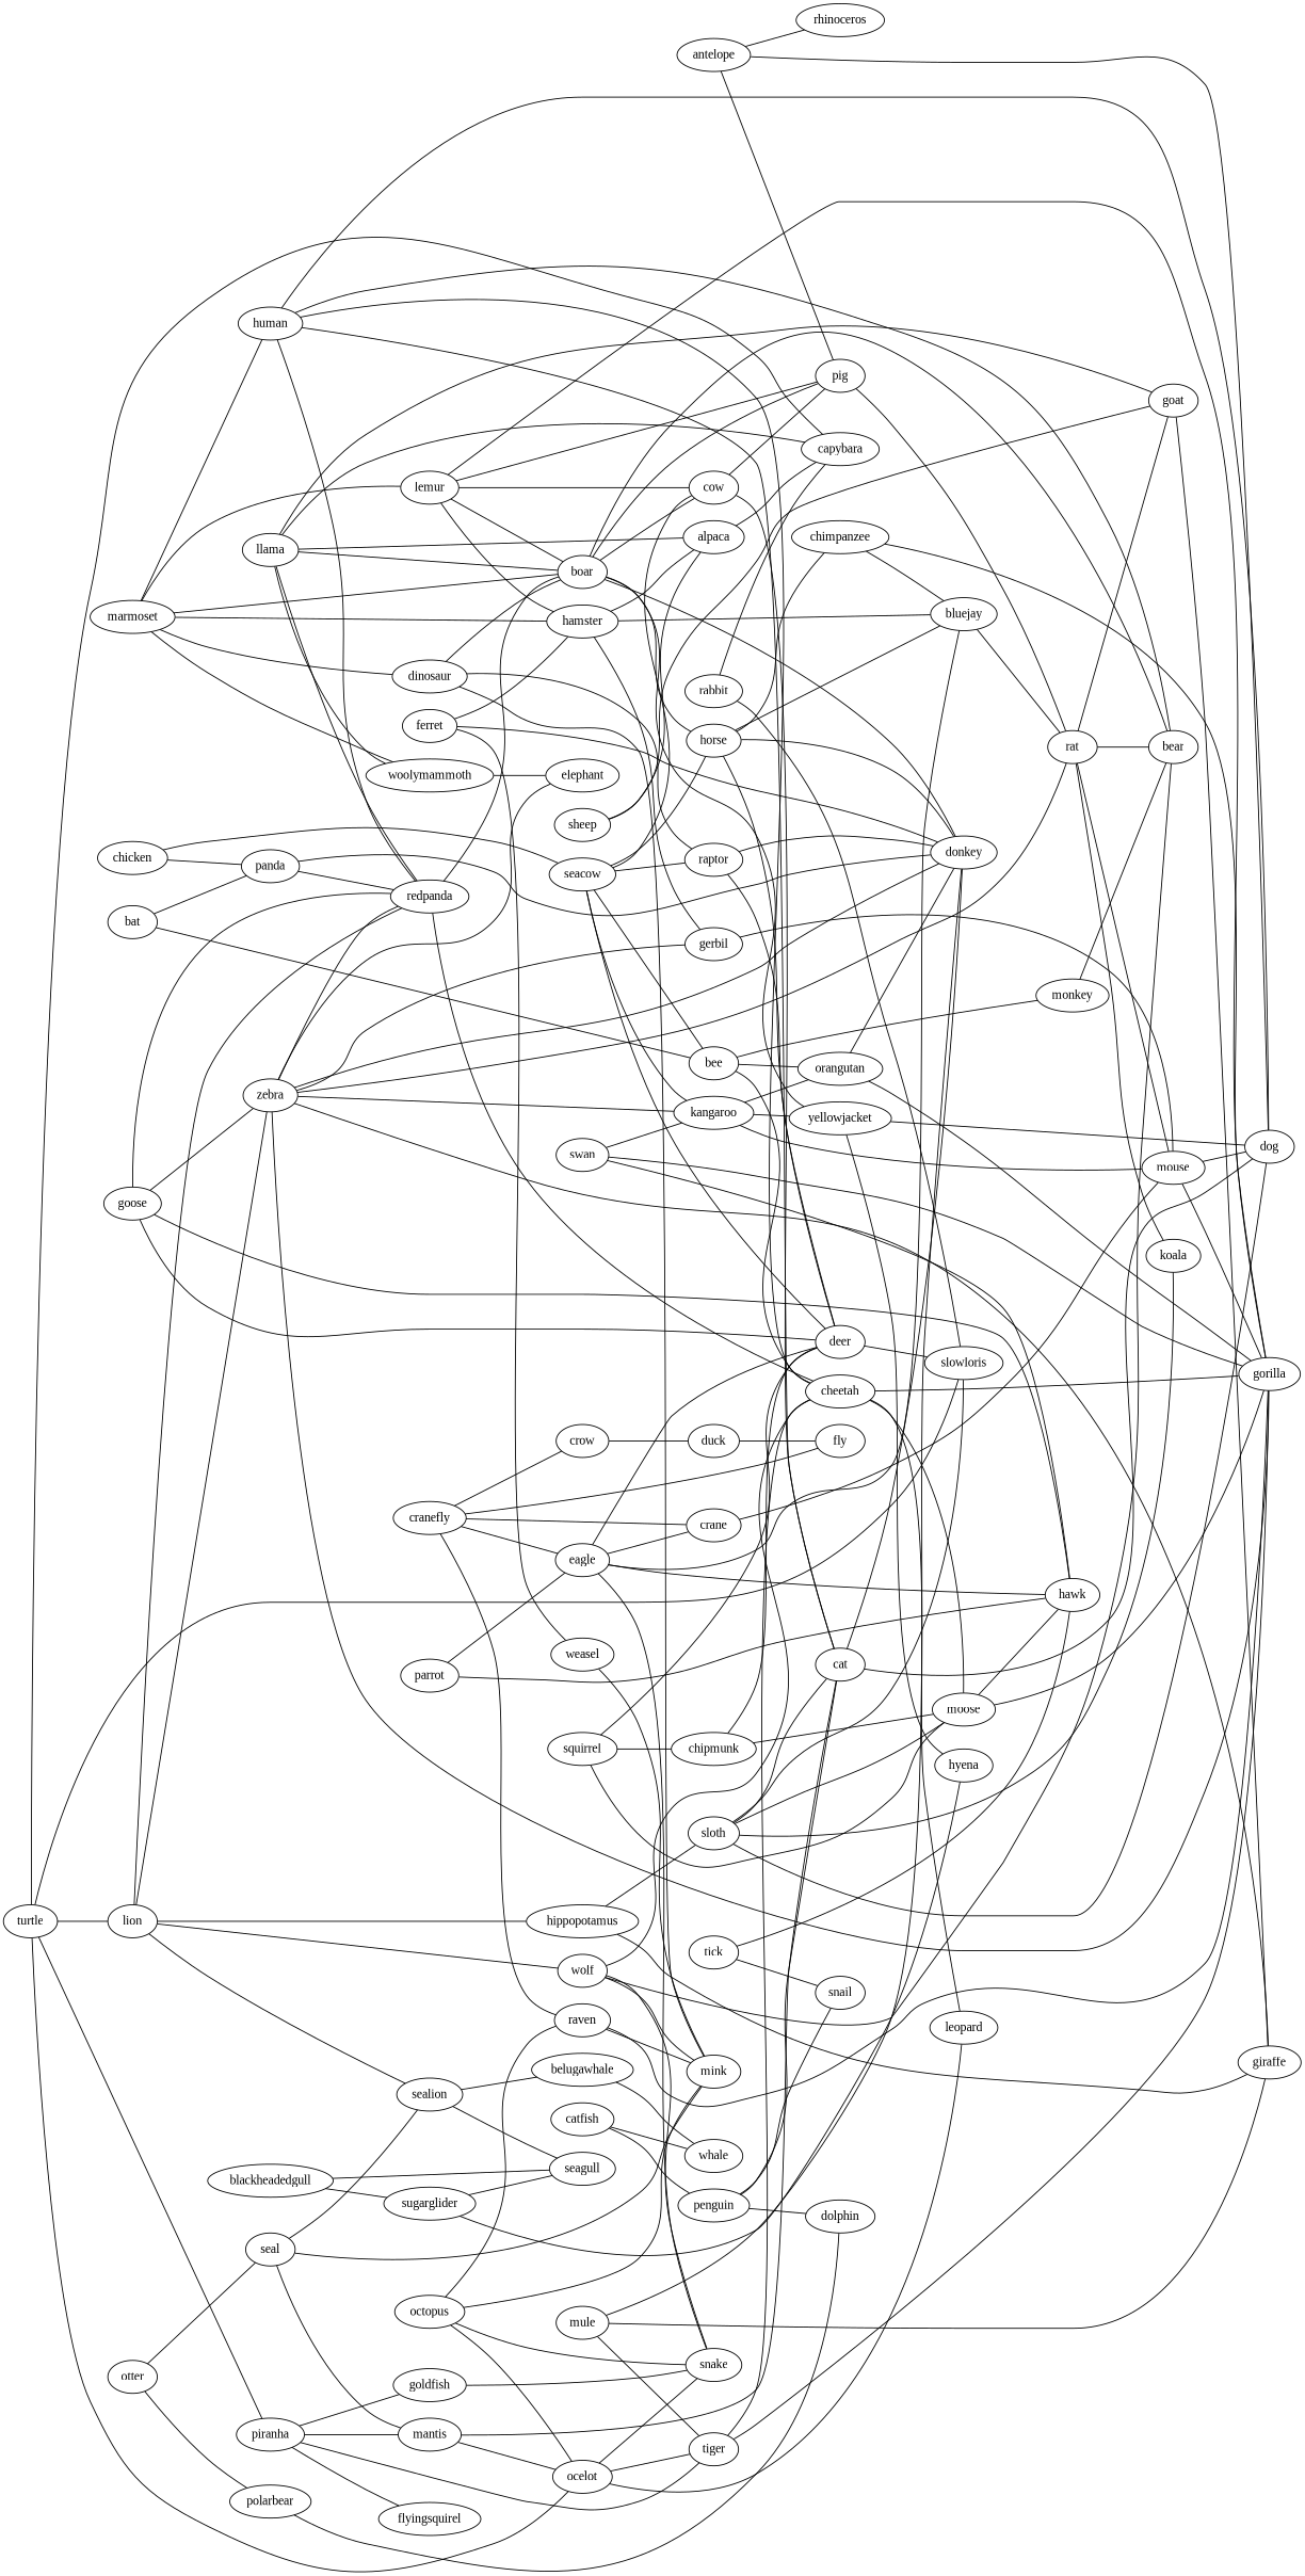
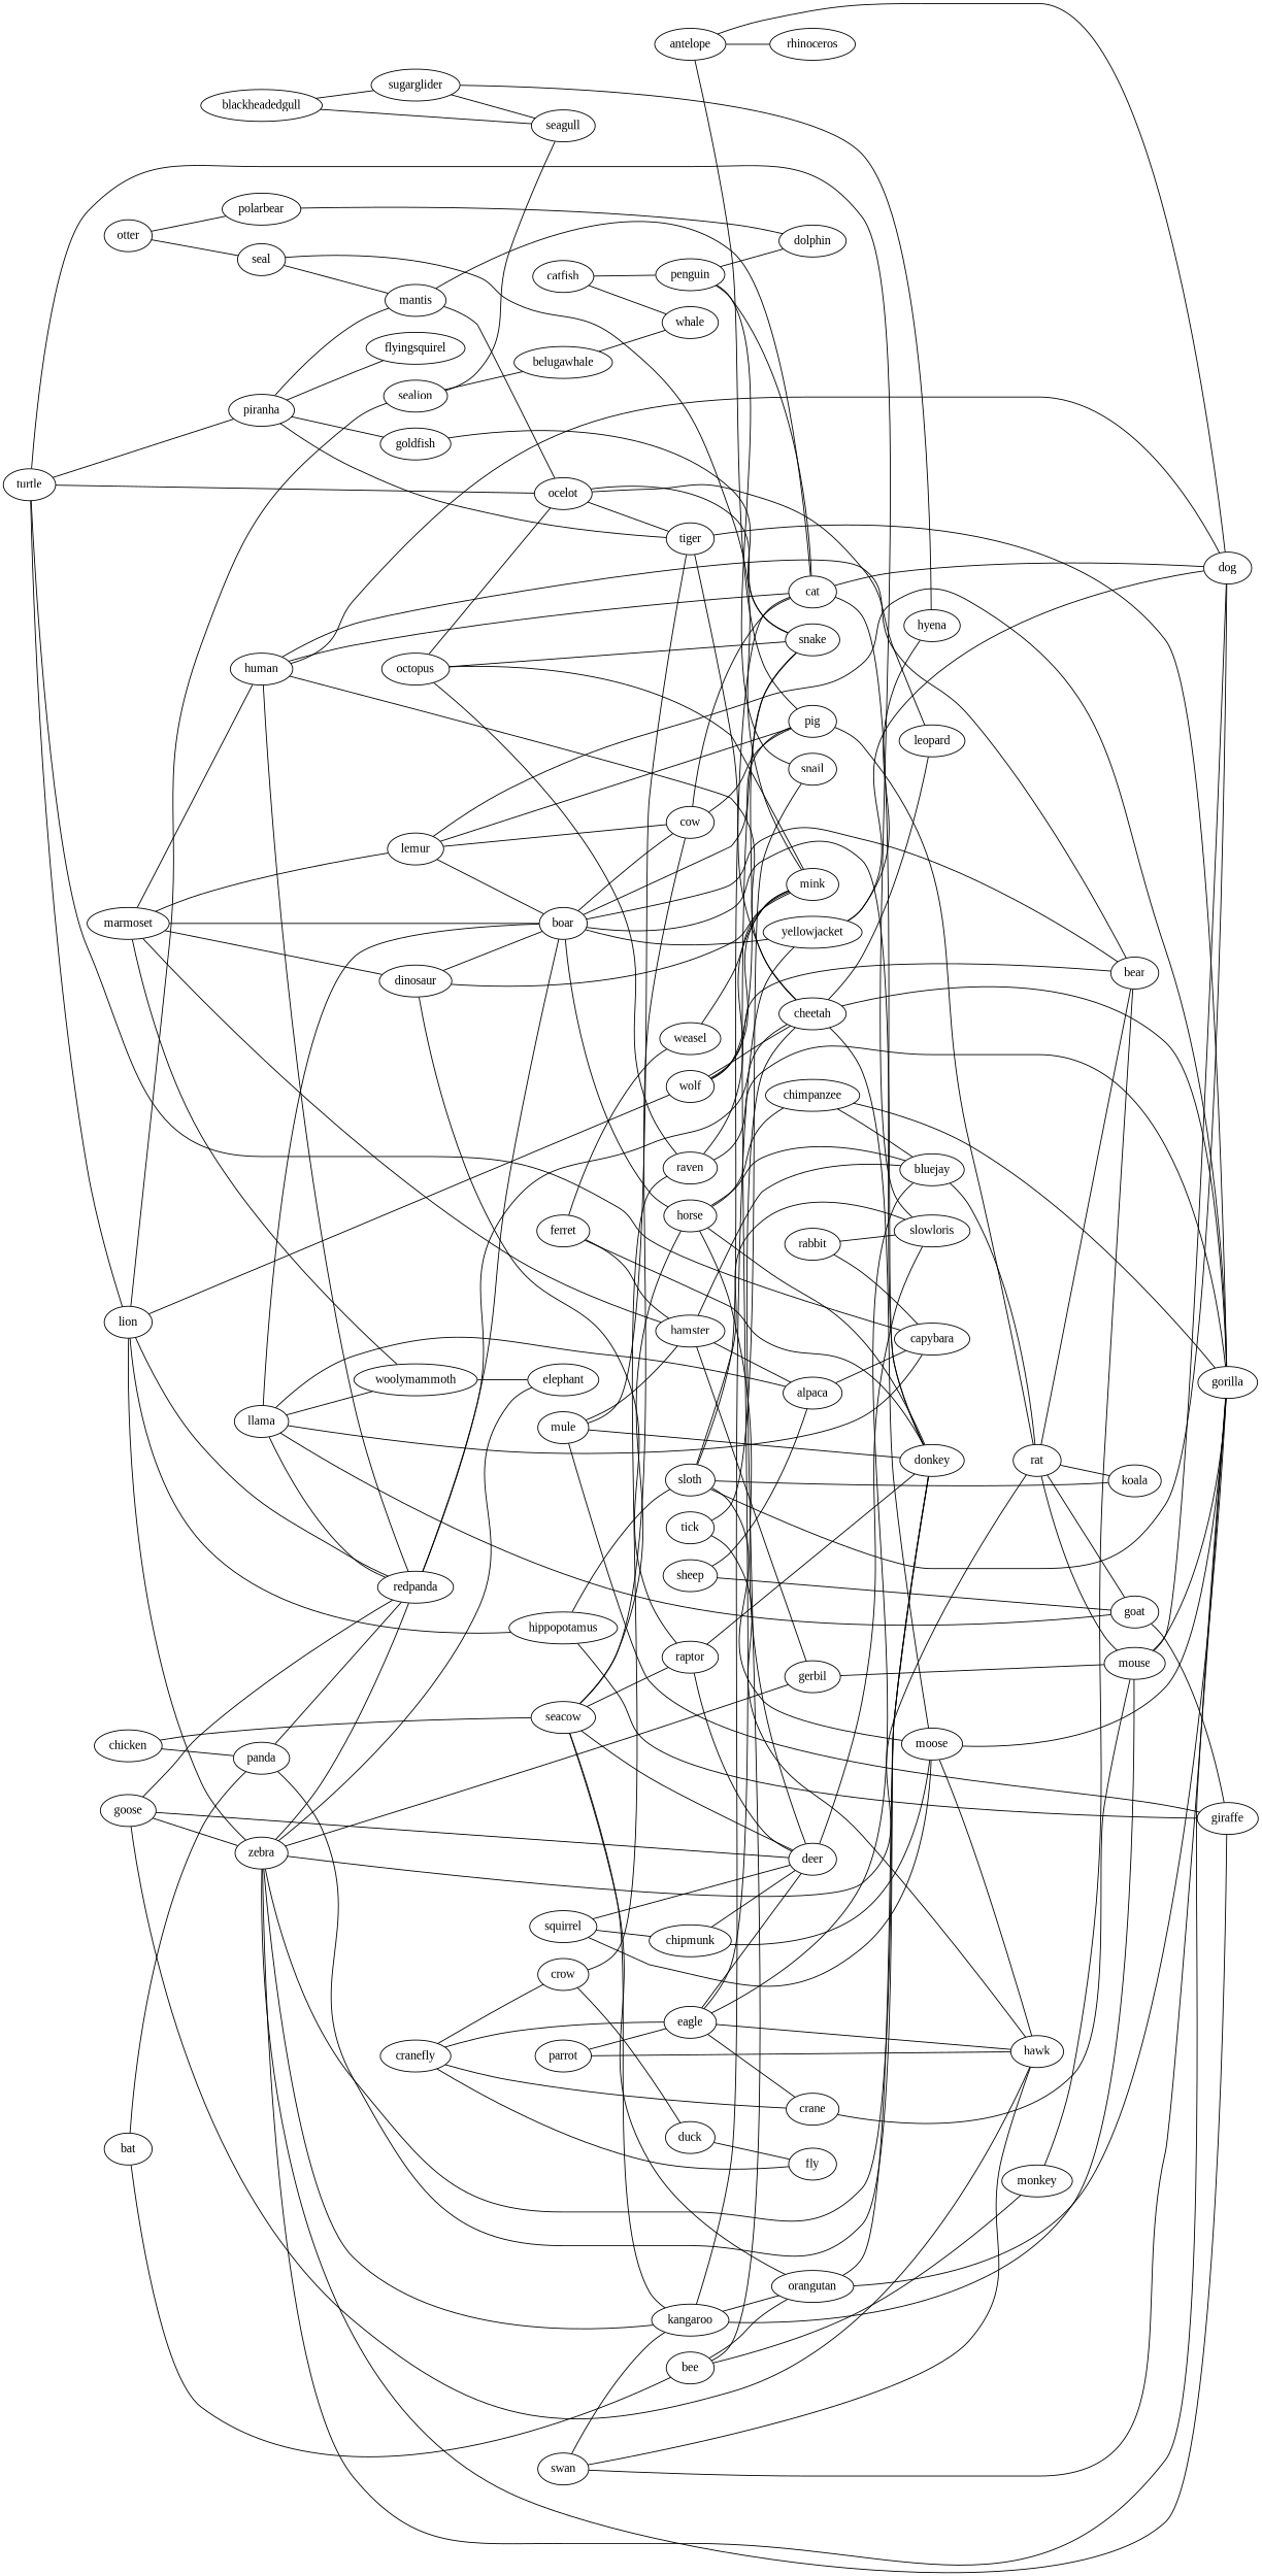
  strict graph {
    fontname="Liberation Serif"
    rankdir=LR
    node [fontname="Liberation Serif"]
    edge [fontname="Liberation Serif" weight=1]
    antelope
    pig
    rhinoceros
    dog
    rat
    goat
    bear
    mouse
    koala
    llama
    redpanda
    boar
    alpaca
    woolymammoth
    capybara
    cheetah
    donkey
    horse
    cow
    yellowjacket
    elephant
    giraffe
    gorilla
    leopard
    moose
    deer
    bluejay
    chimpanzee
    cat
    hyena
    blackheadedgull
    sugarglider
    seagull
    chicken
    seacow
    panda
    kangaroo
    raptor
    orangutan
    slowloris
    tick
    snail
    hawk
    swan
    otter
    seal
    polarbear
    mink
    sealion
    mantis
    dolphin
    belugawhale
    ocelot
    catfish
    penguin
    whale
    bat
    bee
    monkey
    parrot
    eagle
    crane
    snake
    cranefly
    crow
    fly
    duck
    raven
    marmoset
    dinosaur
    human
    lemur
    hamster
    gerbil
    turtle
    lion
    piranha
    zebra
    hippopotamus
    wolf
    goldfish
    flyingsquirel
    tiger
    sloth
    ferret
    weasel
    goose
    mule
    octopus
    sheep
    squirrel
    chipmunk
    rabbit
    antelope -- pig
    antelope -- rhinoceros
    antelope -- dog
    pig -- rat
    rat -- goat
    rat -- bear
    rat -- mouse
    rat -- koala
    goat -- giraffe
    mouse -- dog
    mouse -- gorilla
    llama -- goat
    llama -- redpanda
    llama -- boar
    llama -- alpaca
    llama -- woolymammoth
    llama -- capybara
    redpanda -- boar
    redpanda -- cheetah
    boar -- pig
    boar -- bear
    boar -- donkey
    boar -- horse
    boar -- cow
    boar -- yellowjacket
    alpaca -- capybara
    woolymammoth -- elephant
    cheetah -- gorilla
    cheetah -- leopard
    cheetah -- moose
    horse -- donkey
    horse -- deer
    horse -- bluejay
    horse -- chimpanzee
    cow -- pig
    cow -- cat
    yellowjacket -- dog
    yellowjacket -- hyena
    moose -- gorilla
    moose -- hawk
    deer -- slowloris
    bluejay -- rat
    chimpanzee -- gorilla
    chimpanzee -- bluejay
    cat -- dog
    cat -- donkey
    blackheadedgull -- sugarglider
    blackheadedgull -- seagull
    sugarglider -- hyena
    sugarglider -- seagull
    chicken -- seacow
    chicken -- panda
    seacow -- horse
    seacow -- cow
    seacow -- deer
    seacow -- kangaroo
    seacow -- raptor
-   seacow -- bee
+   seacow -- orangutan
    panda -- redpanda
    panda -- donkey
    kangaroo -- mouse
    kangaroo -- yellowjacket
    kangaroo -- orangutan
    raptor -- donkey
    raptor -- deer
    orangutan -- donkey
    orangutan -- gorilla
    tick -- snail
    tick -- hawk
    swan -- gorilla
    swan -- kangaroo
    swan -- hawk
    otter -- seal
    otter -- polarbear
    seal -- mink
-   seal -- sealion
    seal -- mantis
    polarbear -- dolphin
    sealion -- seagull
    sealion -- belugawhale
    mantis -- cat
    mantis -- ocelot
    belugawhale -- whale
    ocelot -- leopard
    ocelot -- snake
    ocelot -- tiger
    catfish -- penguin
    catfish -- whale
    penguin -- cat
    penguin -- snail
    penguin -- dolphin
    bat -- panda
    bat -- bee
    bee -- cheetah
    bee -- orangutan
    bee -- monkey
    monkey -- bear
    parrot -- hawk
    parrot -- eagle
    eagle -- deer
    eagle -- bluejay
    eagle -- hawk
    eagle -- crane
    eagle -- snake
    crane -- mouse
    cranefly -- eagle
    cranefly -- crane
    cranefly -- crow
    cranefly -- fly
    crow -- duck
-   cranefly -- raven
+   crow -- raven
    duck -- fly
    raven -- gorilla
    raven -- mink
    marmoset -- boar
    marmoset -- woolymammoth
    marmoset -- dinosaur
    marmoset -- human
    marmoset -- lemur
    marmoset -- hamster
    dinosaur -- boar
    dinosaur -- raptor
    dinosaur -- mink
    human -- dog
    human -- bear
    human -- redpanda
    human -- cheetah
    human -- cat
    lemur -- pig
    lemur -- boar
    lemur -- cow
    lemur -- gorilla
-   lemur -- hamster
+   mule -- hamster
    hamster -- alpaca
    hamster -- bluejay
    hamster -- gerbil
    gerbil -- mouse
    turtle -- capybara
    turtle -- slowloris
    turtle -- ocelot
    turtle -- lion
    turtle -- piranha
    lion -- redpanda
    lion -- sealion
    lion -- zebra
    lion -- hippopotamus
    lion -- wolf
    piranha -- mantis
    piranha -- goldfish
    piranha -- flyingsquirel
    piranha -- tiger
    zebra -- rat
    zebra -- redpanda
    zebra -- donkey
    zebra -- elephant
    zebra -- giraffe
    zebra -- gorilla
    zebra -- kangaroo
    zebra -- gerbil
    hippopotamus -- giraffe
    hippopotamus -- sloth
    wolf -- bear
    wolf -- cheetah
    wolf -- mink
    wolf -- snake
    goldfish -- snake
    tiger -- cheetah
    tiger -- gorilla
    sloth -- dog
    sloth -- koala
    sloth -- moose
    sloth -- cat
    sloth -- slowloris
    ferret -- donkey
    ferret -- hamster
    ferret -- weasel
    weasel -- mink
    goose -- redpanda
    goose -- deer
    goose -- hawk
    goose -- zebra
    mule -- donkey
    mule -- giraffe
    mule -- tiger
    octopus -- mink
    octopus -- ocelot
    octopus -- snake
    octopus -- raven
    sheep -- goat
    sheep -- alpaca
    squirrel -- moose
    squirrel -- deer
    squirrel -- chipmunk
    chipmunk -- moose
    chipmunk -- deer
    rabbit -- capybara
    rabbit -- slowloris
  }
